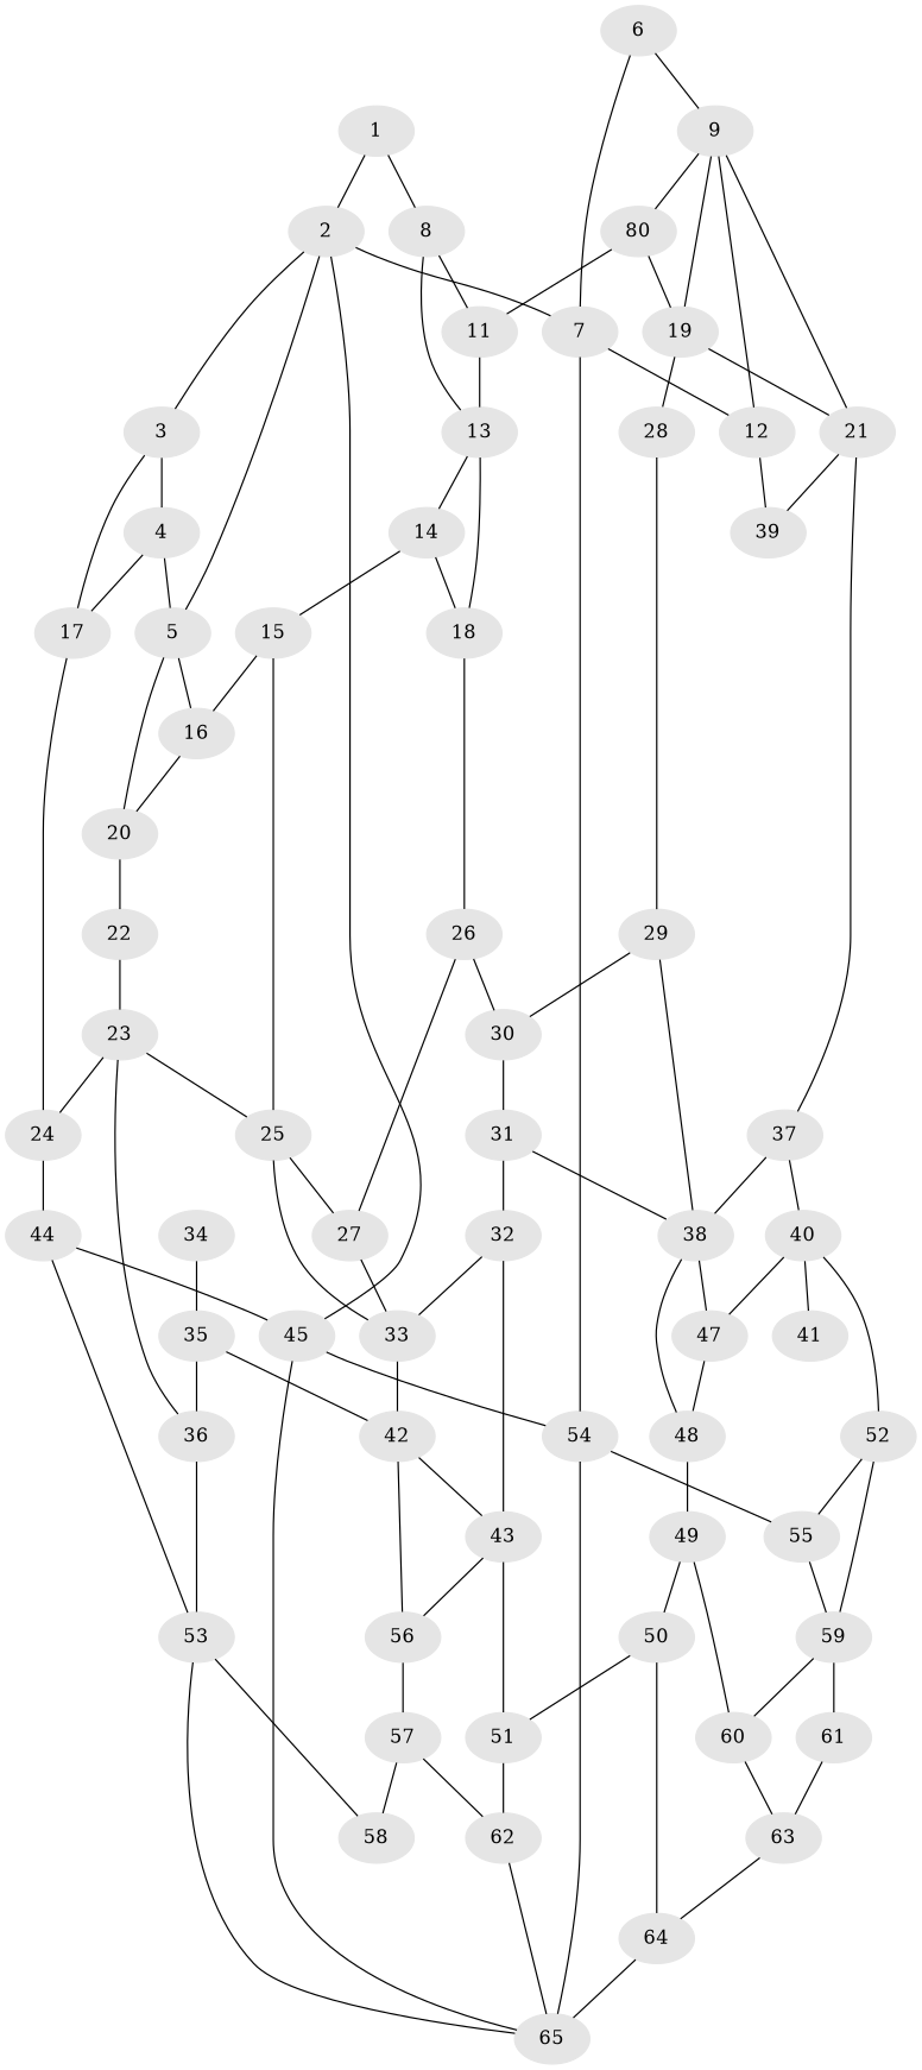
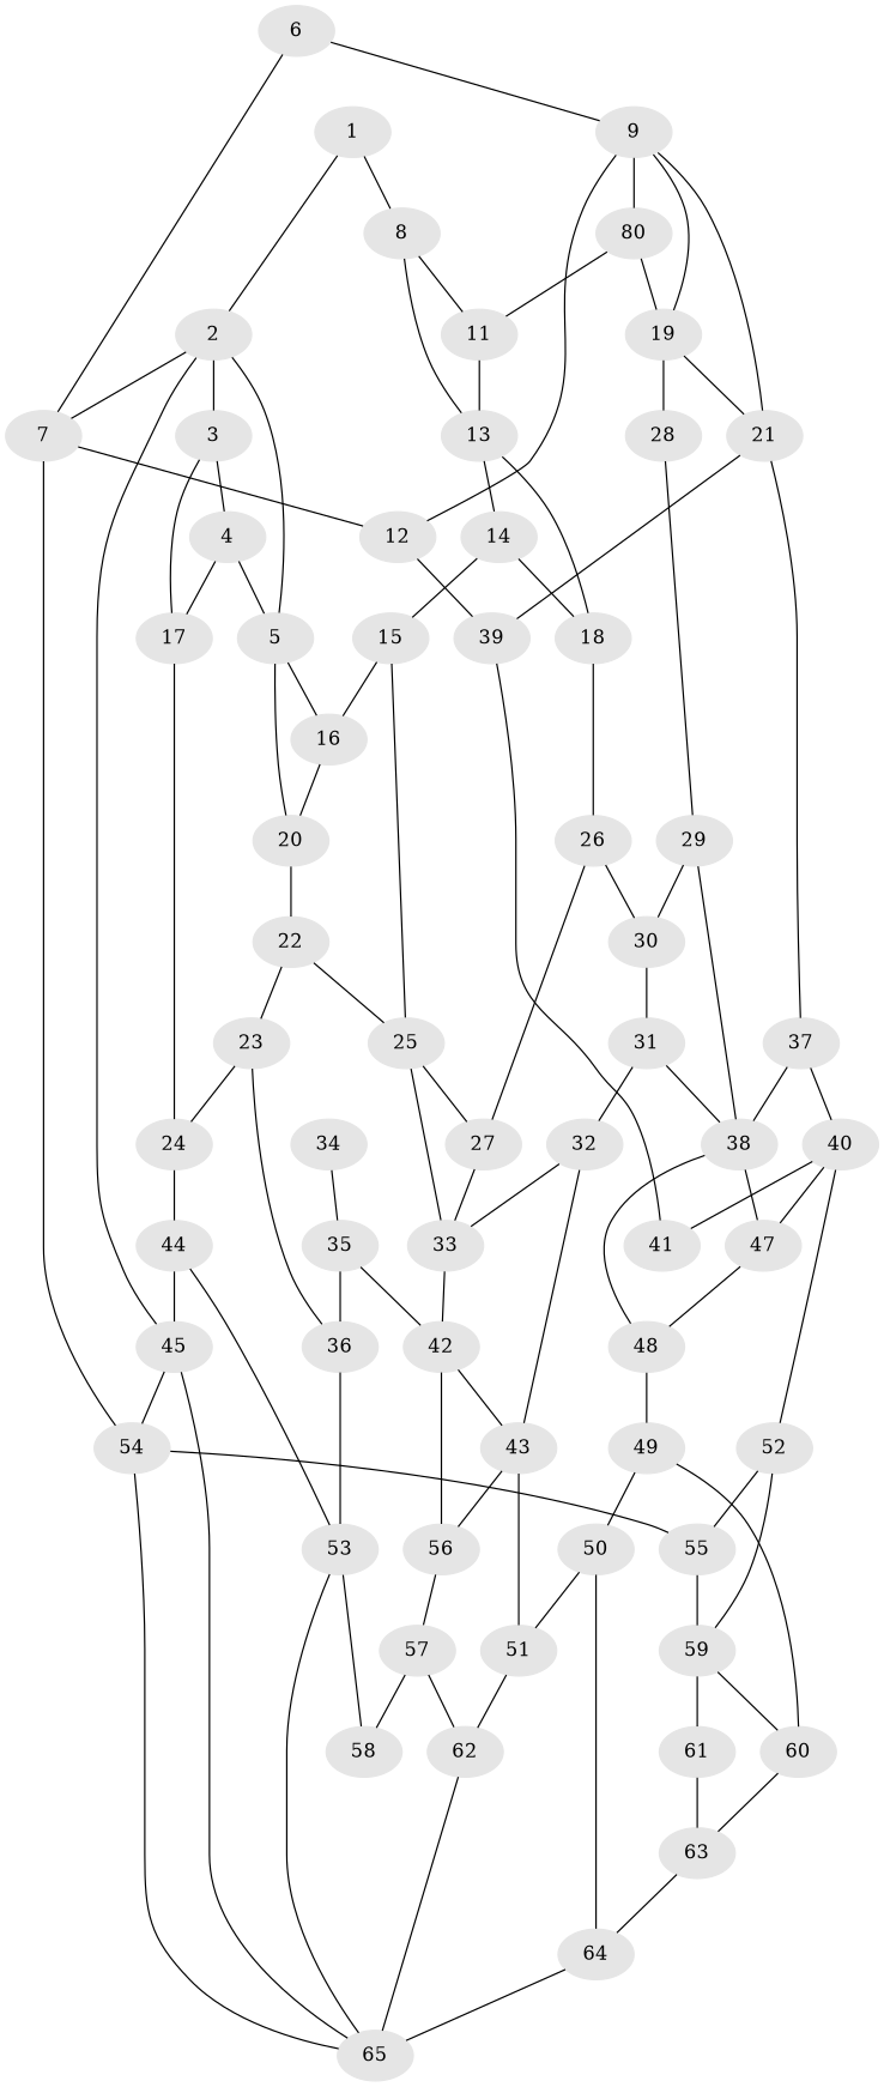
  graph {
    node [color=gray90 style=filled]
    edge [weight=1.0]
    1
    2
    8
    5
    3
    7
    45
    16
    20
    11
    13
    4
    17
    12
    54
    65
    24
    22
    6
    9
    n21 [label=80]
    19
    21
    39
    55
    14
    18
    28
    37
    41
    15
    26
    25
    27
    33
    44
    30
    29
    23
    38
    40
    36
    53
    42
    34
    35
    31
    47
    48
    32
    43
    56
    51
    58
    52
    49
    59
    57
    62
    50
    60
    64
    63
    61
    1 -- 2
    1 -- 8
    2 -- 5
    2 -- 3
    2 -- 7
    2 -- 45
    8 -- 11
    8 -- 13
    5 -- 16
    5 -- 20
    3 -- 4
    3 -- 17
    7 -- 12
    7 -- 54
    45 -- 54
    45 -- 65
    16 -- 20
    20 -- 22
    11 -- 13 [weight=3.0]
    13 -- 14
    13 -- 18
    4 -- 5 [weight=2.0]
    4 -- 17 [weight=2.0]
    17 -- 24
    12 -- 39
    54 -- 65
    54 -- 55
    24 -- 44
-   23 -- 25
+   22 -- 25
    22 -- 23
    6 -- 7
    6 -- 9
    9 -- 12
    9 -- n21
    9 -- 19
    9 -- 21
    n21 -- 11 [weight=2.0]
    n21 -- 19 [weight=2.0]
    19 -- 21
    19 -- 28 [weight=2.0]
    21 -- 39
    21 -- 37
+   39 -- 41
    55 -- 59
    14 -- 18
    14 -- 15
    18 -- 26
    28 -- 29
    37 -- 38 [weight=2.0]
    37 -- 40
    15 -- 16
    15 -- 25
    26 -- 27
    26 -- 30
    25 -- 27
    25 -- 33
    27 -- 33
    33 -- 42
    44 -- 45
    44 -- 53
    30 -- 31
    29 -- 30
    29 -- 38
    23 -- 24
    23 -- 36
    38 -- 47
    38 -- 48
    40 -- 41
    40 -- 47
    40 -- 52
    36 -- 53 [weight=2.0]
    53 -- 65
    53 -- 58 [weight=2.0]
    42 -- 43
    42 -- 56
    34 -- 35
    35 -- 36 [weight=2.0]
    35 -- 42 [weight=2.0]
    31 -- 38
    31 -- 32
    47 -- 48
    48 -- 49
    32 -- 33
    32 -- 43 [weight=2.0]
    43 -- 56
    43 -- 51 [weight=2.0]
    56 -- 57
    51 -- 62 [weight=2.0]
    52 -- 55
    52 -- 59
    49 -- 50
    49 -- 60
    59 -- 60
    59 -- 61 [weight=3.0]
    57 -- 58 [weight=2.0]
    57 -- 62 [weight=2.0]
    62 -- 65
    50 -- 51 [weight=2.0]
    50 -- 64
    60 -- 63
    64 -- 65 [weight=2.0]
    63 -- 64 [weight=2.0]
    61 -- 63 [weight=3.0]
  }
